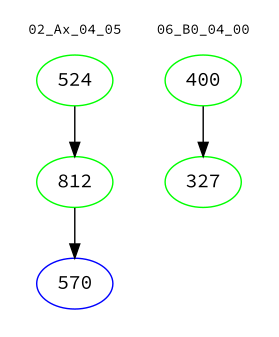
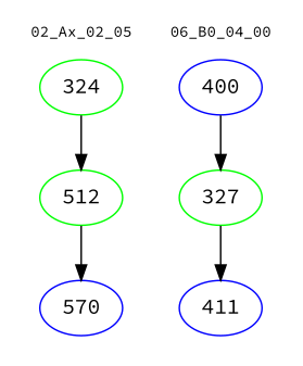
  digraph {
    fontname="Source Code Pro"
    node [color=green fontname="Source Code Pro"]
    edge [color=black fontname="Source Code Pro"]
-   n1 [label=524]
-   n2 [label=812]
+   n1 [label=324]
+   n2 [label=512]
    n3 [color=blue label=570]
-   n4 [label=400]
+   n4 [color=blue label=400]
    n5 [label=327]
+   n6 [color=blue label=411]
    subgraph cluster_1 {
      color=white
      fontsize=10
-     label="02_Ax_04_05"
+     label="02_Ax_02_05"
      n1
      n2
      n3
    }
    subgraph cluster_2 {
      color=white
      fontsize=10
      label="06_B0_04_00"
      n4
      n5
+     n6
    }
    n1 -> n2
    n2 -> n3
    n4 -> n5
+   n5 -> n6
  }
